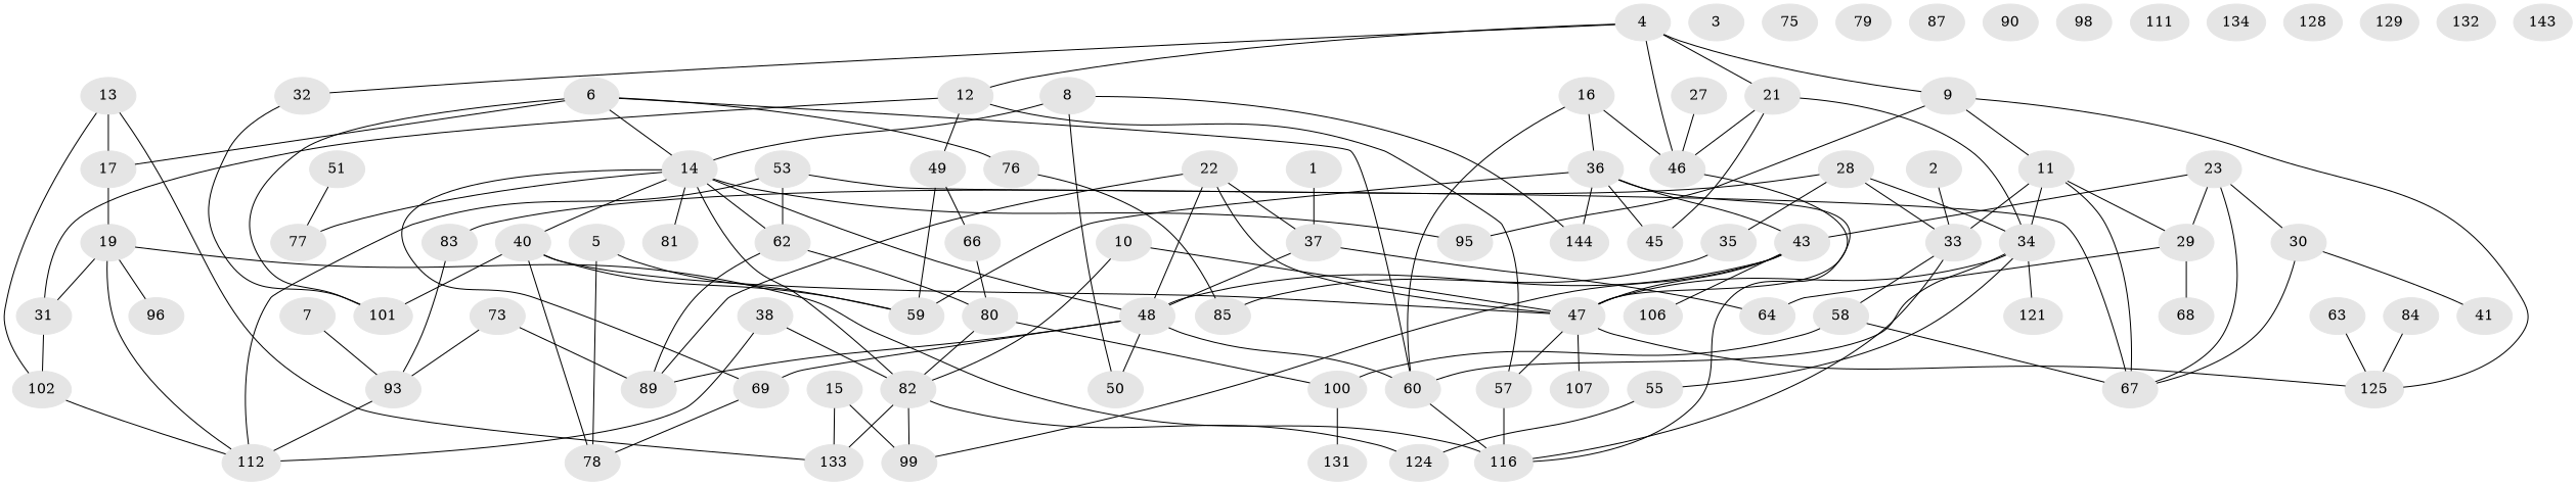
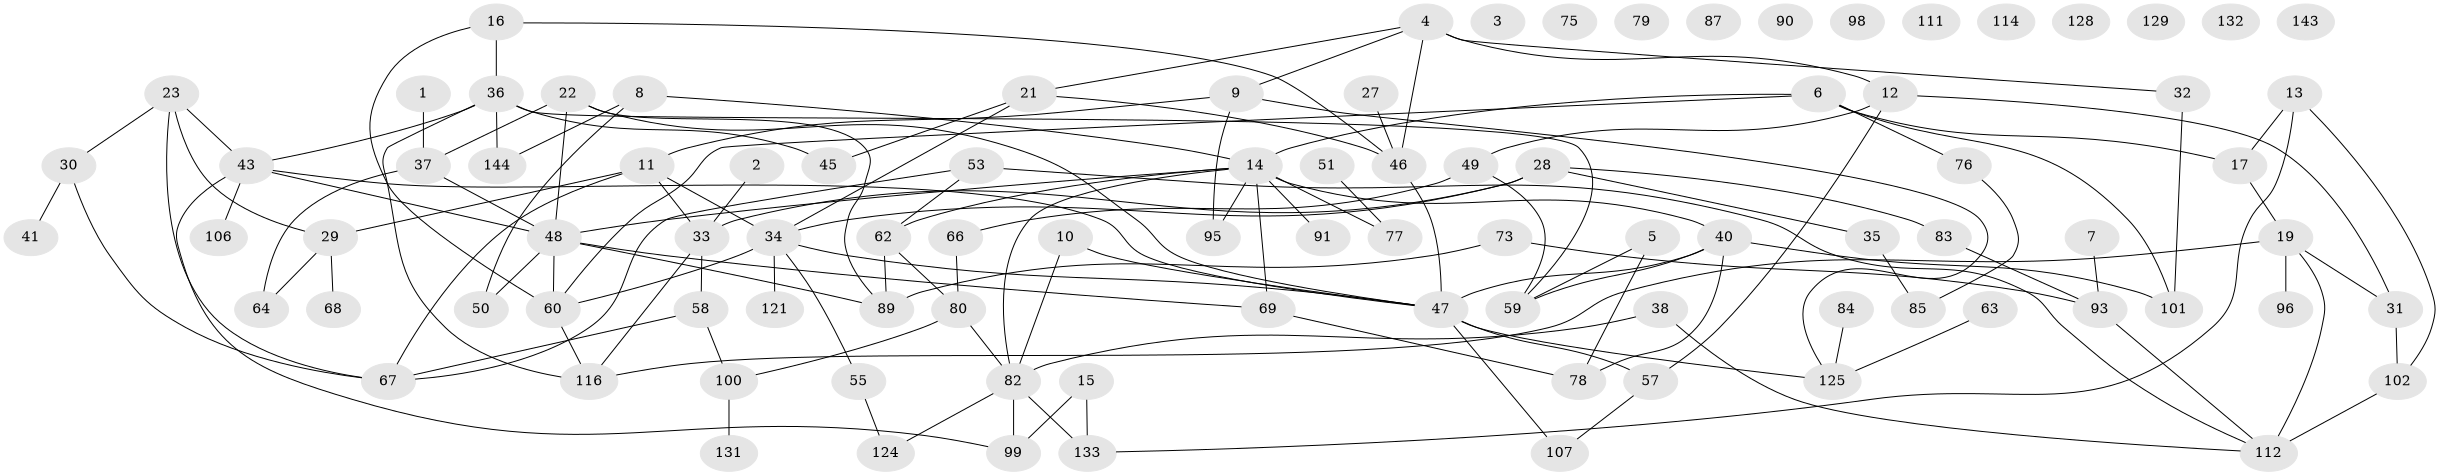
  graph {
    node [color=gray90 style=filled]
    37 [super="+137"]
    48 [super="+115"]
    64 [super="+123"]
    1
    60 [super="+113"]
    50
    69
    89 [super="+149"]
    2 [super="+91"]
    33 [super="+97"]
    116 [super="+138"]
    58 [super="+140"]
    3 [super="+18"]
    4 [super="+86"]
    9 [super="+20"]
    12 [super="+122"]
    21 [super="+136"]
    32 [super="+44"]
    46 [super="+104"]
    11 [super="+108"]
    95 [super="+135"]
    125 [super="+130"]
    31 [super="+110"]
    49 [super="+61"]
    57
    34 [super="+54"]
    45 [super="+127"]
    101 [super="+126"]
    47 [super="+103"]
    59 [super="+65"]
    5
    78 [super="+145"]
    6 [super="+42"]
    14 [super="+120"]
    17 [super="+52"]
    76
    82 [super="+94"]
    40 [super="+109"]
    62 [super="+74"]
    77 [super="+105"]
-   81
+   81 [label=91]
    19 [super="+92"]
    85
    93 [super="+119"]
    112 [super="+142"]
    7
    8 [super="+148"]
    144
    29
    67 [super="+134"]
    10 [super="+26"]
    107
    133
    99
    124
    68
    55
    121
    102
    66
    13 [super="+71"]
    80 [super="+118"]
    15 [super="+25"]
    16 [super="+56"]
    36 [super="+72"]
    43
    96 [super="+117"]
    22 [super="+70"]
    23 [super="+88"]
    30
    41
    106
    27
    28 [super="+39"]
    35 [super="+146"]
    83
    100 [super="+139"]
    38
    51
    53 [super="+141"]
    131
    63 [super="+147"]
    73
    75
    79
    84
    87
    90
    98
    111
-   114 [label=134]
+   114
    128
    129
    132
    143
    37 -- 48
    37 -- 64
    48 -- 60
    48 -- 50
    48 -- 69
    48 -- 89
    1 -- 37
    60 -- 116
    69 -- 78
    2 -- 33
    33 -- 116
    33 -- 58
    58 -- 67
    58 -- 100
    4 -- 9
    4 -- 12
    4 -- 21
    4 -- 32
    4 -- 46
    9 -- 11
    9 -- 95
    9 -- 125
    12 -- 31
    12 -- 49
    12 -- 57
    21 -- 46
    21 -- 34
    21 -- 45
    32 -- 101
    46 -- 47
    11 -- 33
    11 -- 34
    11 -- 29
    11 -- 67
    31 -- 102
    49 -- 59
    49 -- 66
-   57 -- 116
+   57 -- 107
    34 -- 60
    34 -- 47
    34 -- 55
    34 -- 121
    47 -- 125
    47 -- 57
    47 -- 107
    5 -- 59
    5 -- 78
    6 -- 60
    6 -- 101
    6 -- 14
    6 -- 17 [weight=2]
    6 -- 76
    14 -- 48
    14 -- 69
    14 -- 95
    14 -- 82
    14 -- 40
    14 -- 62
    14 -- 77
    14 -- 81
    17 -- 19
    76 -- 85
    82 -- 133
    82 -- 99
    82 -- 124
    40 -- 101
    40 -- 47
    40 -- 59
    40 -- 78
    62 -- 89
    62 -- 80
    19 -- 116
    19 -- 31
    19 -- 112
    19 -- 96
    93 -- 112
    7 -- 93
    8 -- 50
    8 -- 14
    8 -- 144
    29 -- 64
    29 -- 68
    10 -- 47
    10 -- 82
    55 -- 124
    102 -- 112
    66 -- 80
    13 -- 17
    13 -- 133
    13 -- 102
    80 -- 82
    80 -- 100
    15 -- 133
    15 -- 99
    16 -- 60
    16 -- 46
    16 -- 36
    36 -- 116
    36 -- 45
    36 -- 59
    36 -- 144
    36 -- 43
    43 -- 48
    43 -- 47
    43 -- 99
    43 -- 106
    22 -- 37
    22 -- 48
    22 -- 89
    22 -- 47
    23 -- 29
    23 -- 67
    23 -- 43
    23 -- 30
    30 -- 67
    30 -- 41
    27 -- 46
    28 -- 33
    28 -- 34
    28 -- 35
    28 -- 83
    35 -- 85 [weight=2]
    83 -- 93
    100 -- 131
    38 -- 82
    38 -- 112
    51 -- 77
    53 -- 62
    53 -- 112
    53 -- 67
    63 -- 125
    73 -- 89
    73 -- 93
    84 -- 125
  }
